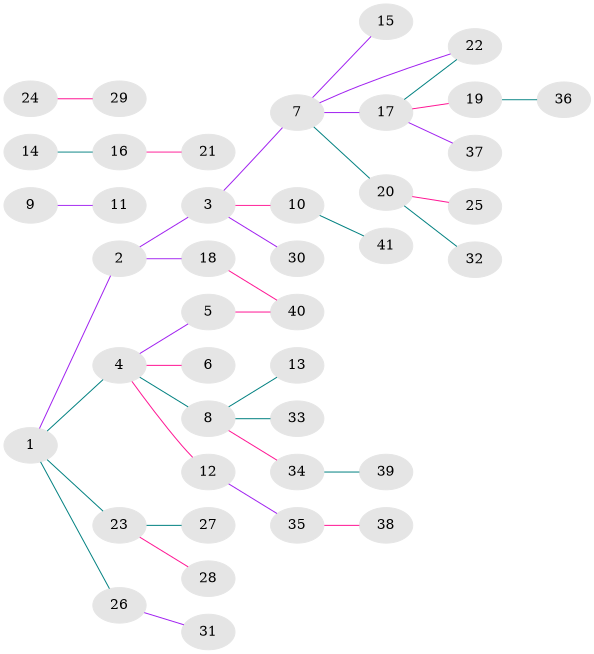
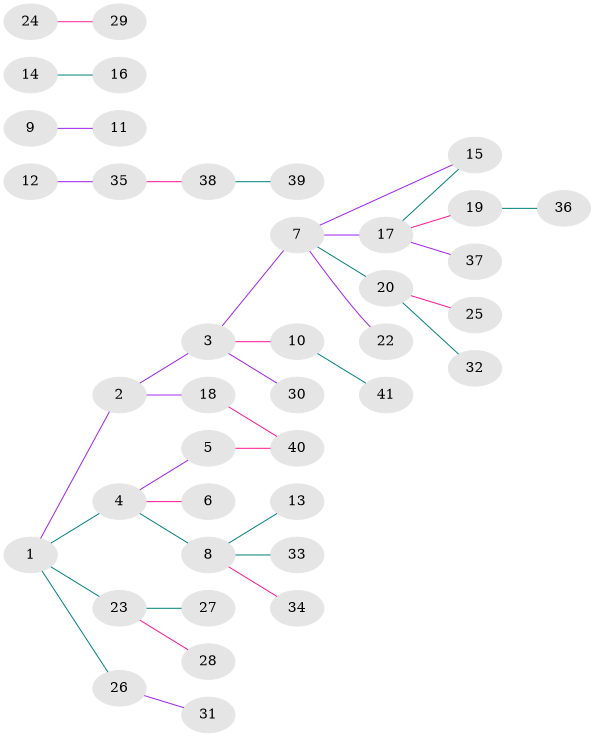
  graph {
    rankdir=LR
    node [color=gray90 style=filled]
    edge [color=teal weight=1.0]
    1
    2
    4
    23
    26
    3
    18
    5
    6
    8
    12
    9
    11
    27
    28
    31
    7
    10
    30
    40
    15
    17
    20
    22
    41
    13
    33
    34
    35
    14
    16
    19
    37
    25
    32
    38
-   21
    36
    24
    29
    39
    1 -- 2 [color=purple]
    1 -- 4
    1 -- 23
    1 -- 26
    2 -- 3 [color=purple]
    2 -- 18 [color=purple]
    4 -- 5 [color=purple]
    4 -- 6 [color=deeppink weight=3.0]
    4 -- 8
-   4 -- 12 [color=deeppink]
    23 -- 27
    23 -- 28 [color=deeppink]
    26 -- 31 [color=purple]
    3 -- 7 [color=purple]
    3 -- 10 [color=deeppink weight=5.0]
    3 -- 30 [color=purple]
    18 -- 40 [color=deeppink]
    5 -- 40 [color=deeppink]
    8 -- 13
    8 -- 33 [weight=2.0]
    8 -- 34 [color=deeppink]
    12 -- 35 [color=purple]
    9 -- 11 [color=purple]
    7 -- 15 [color=purple]
    7 -- 17 [color=purple weight=3.0]
    7 -- 20
    7 -- 22 [color=purple]
    10 -- 41
-   17 -- 22
+   17 -- 15
    17 -- 19 [color=deeppink]
    17 -- 37 [color=purple]
    20 -- 25 [color=deeppink]
    20 -- 32
    35 -- 38 [color=deeppink]
    14 -- 16 [weight=2.0]
-   16 -- 21 [color=deeppink]
    19 -- 36
-   34 -- 39
+   38 -- 39
    24 -- 29 [color=deeppink]
  }
